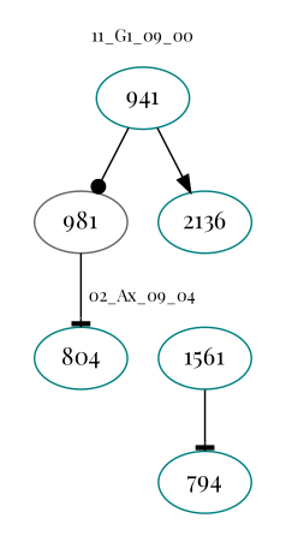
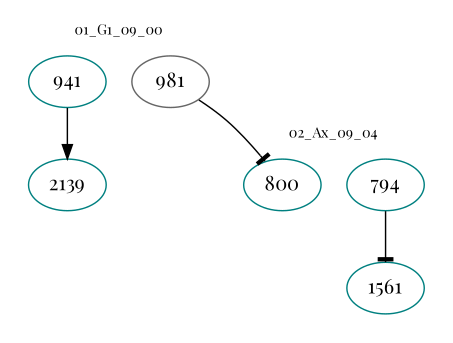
  digraph {
    fontname="Playfair Display"
    node [color=teal fontname="Playfair Display"]
    edge [arrowhead=tee color=black fontname="Playfair Display"]
    n1 [label=794]
    n2 [label=1561]
-   n3 [label=804]
+   n3 [label=800]
    n4 [label=941]
    n5 [color=gray40 label=981]
-   n6 [label=2136]
+   n6 [label=2139]
    subgraph cluster_1 {
      color=white
      fontsize=10
      label="02_Ax_09_04"
      n1
      n2
      n3
    }
    subgraph cluster_2 {
      color=white
      fontsize=10
-     label="11_G1_09_00"
+     label="01_G1_09_00"
      n4
      n5
      n6
    }
-   n2 -> n1
-   n4 -> n5 [arrowhead=dot]
+   n1 -> n2
    n4 -> n6 [arrowhead=normal]
    n5 -> n3
  }
